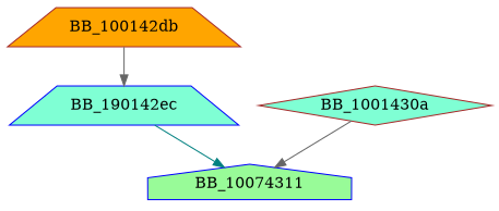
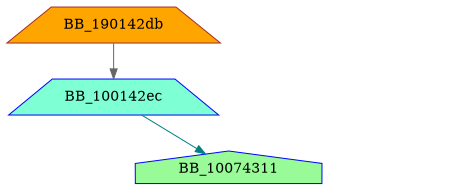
  digraph {
    node [color=brown fillcolor=aquamarine shape=trapezium style=filled]
    edge [color=gray40]
-   BB_100142db [fillcolor=orange]
-   BB_100142ec [color=blue label=BB_190142ec]
+   BB_100142db [fillcolor=orange label=BB_190142db]
+   BB_100142ec [color=blue]
    n3 [color=blue fillcolor=palegreen label=BB_10074311 shape=house]
-   BB_1001430a [shape=diamond]
    BB_100142db -> BB_100142ec
    BB_100142ec -> n3 [color=teal]
-   BB_1001430a -> n3
  }
